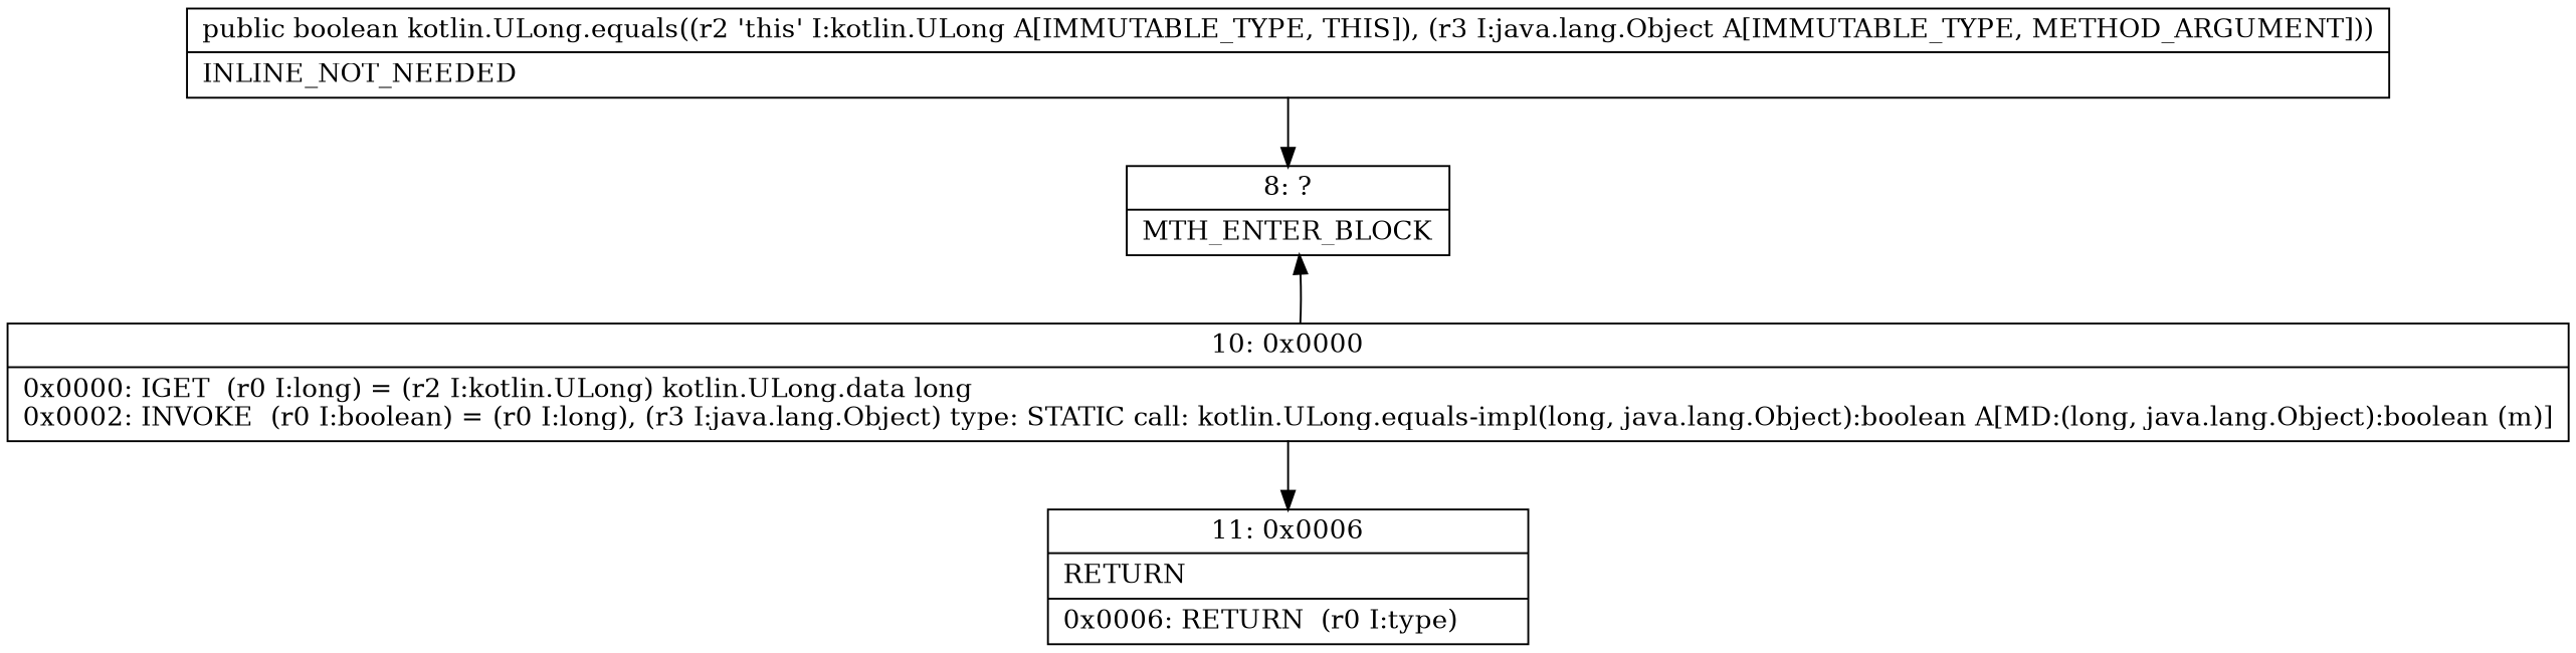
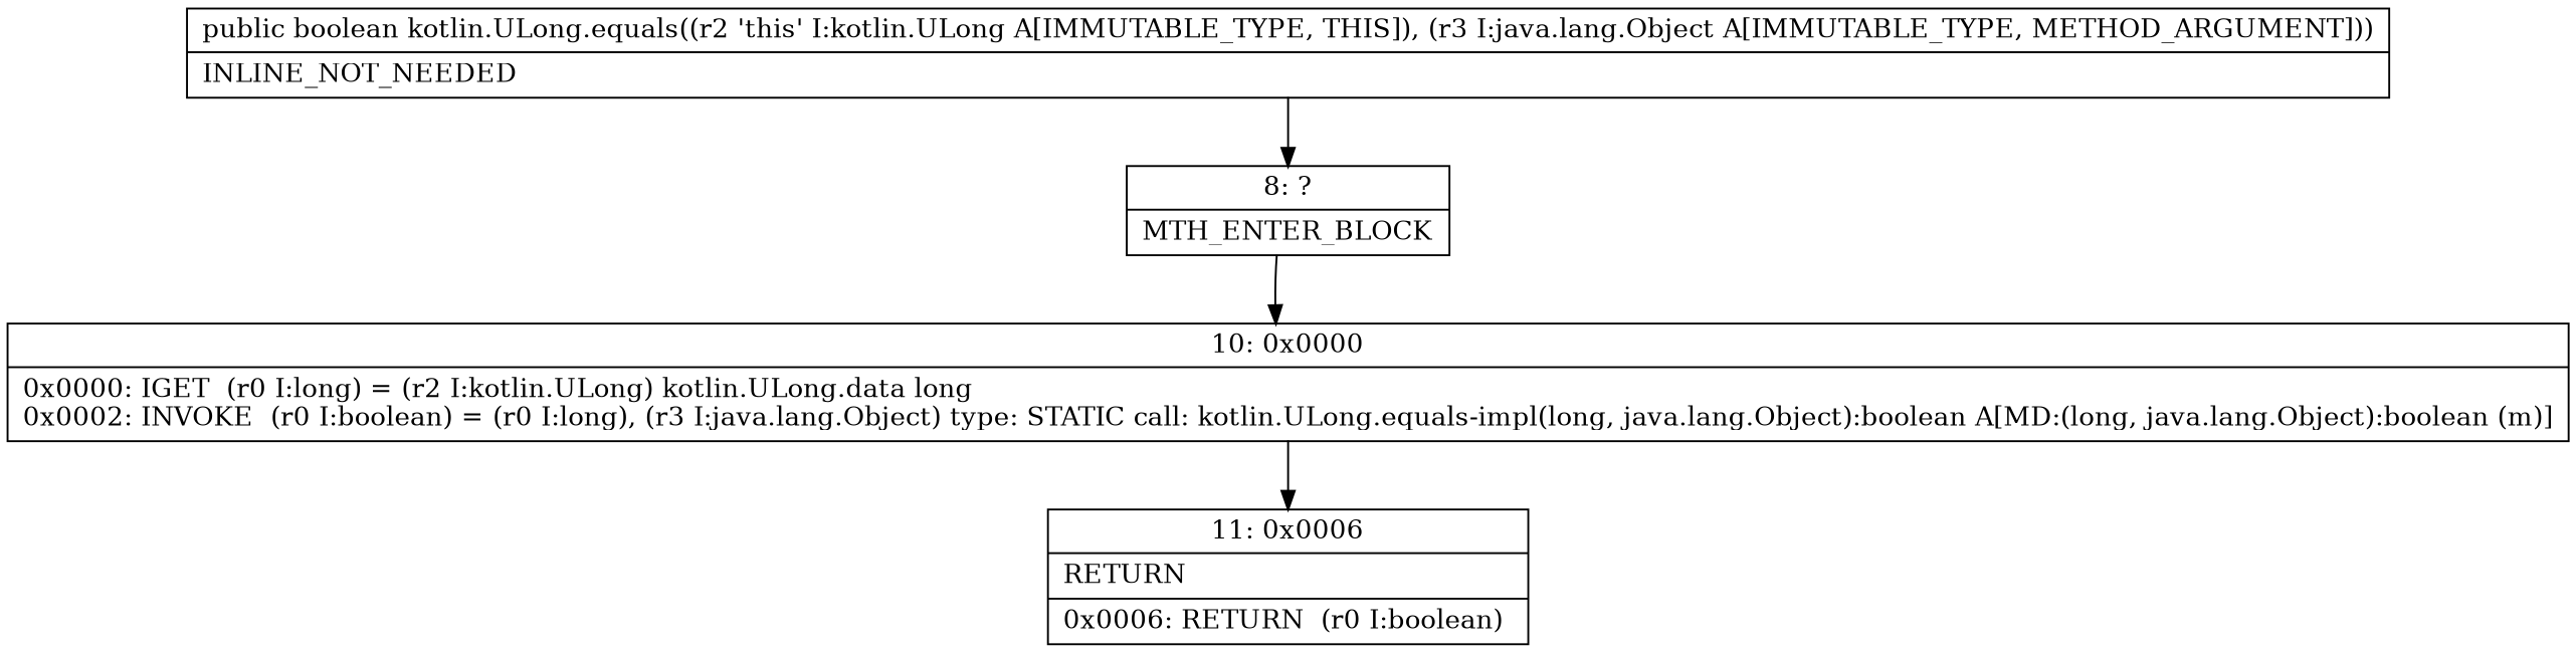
  digraph {
    node [shape=record]
    n1 [label="{8\:\ ?|MTH_ENTER_BLOCK\l}"]
    n2 [label="{10\:\ 0x0000|0x0000: IGET  (r0 I:long) = (r2 I:kotlin.ULong) kotlin.ULong.data long \l0x0002: INVOKE  (r0 I:boolean) = (r0 I:long), (r3 I:java.lang.Object) type: STATIC call: kotlin.ULong.equals\-impl(long, java.lang.Object):boolean A[MD:(long, java.lang.Object):boolean (m)]\l}"]
-   n3 [label="{11\:\ 0x0006|RETURN\l|0x0006: RETURN  (r0 I:type) \l}"]
+   n3 [label="{11\:\ 0x0006|RETURN\l|0x0006: RETURN  (r0 I:boolean) \l}"]
    n4 [label="{public boolean kotlin.ULong.equals((r2 'this' I:kotlin.ULong A[IMMUTABLE_TYPE, THIS]), (r3 I:java.lang.Object A[IMMUTABLE_TYPE, METHOD_ARGUMENT]))  | INLINE_NOT_NEEDED\l}"]
-   n2 -> n1
+   n1 -> n2
    n2 -> n3
    n4 -> n1
  }
